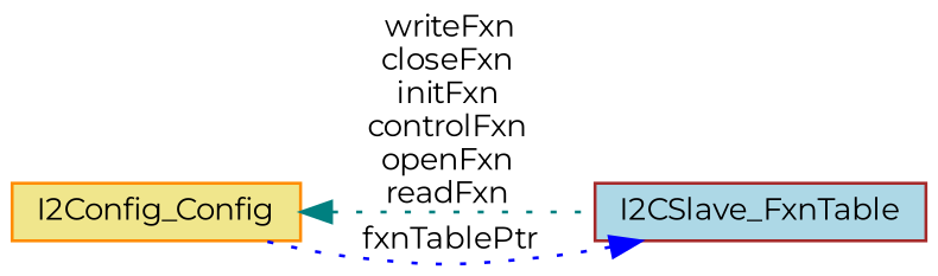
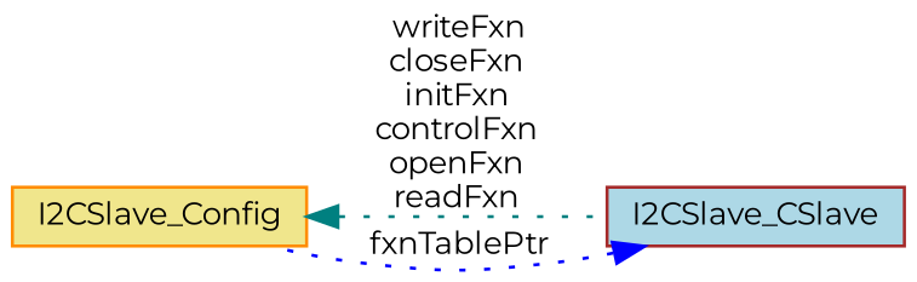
  digraph {
    rankdir=LR
    fontname=Montserrat
    node [fontname=Montserrat fontsize=10 shape=record style=filled]
    edge [dir=back fontname=Montserrat fontsize=10 labelfontname=Helvetica labelfontsize=10 style=dotted]
-   n1 [color=darkorange fillcolor=khaki fontcolor=black height=0.2 label=I2Config_Config width=0.4]
-   n2 [color=brown fillcolor=lightblue height=0.2 label=I2CSlave_FxnTable width=0.4]
+   n1 [color=darkorange fillcolor=khaki fontcolor=black height=0.2 label=I2CSlave_Config width=0.4]
+   n2 [color=brown fillcolor=lightblue height=0.2 label=I2CSlave_CSlave width=0.4]
    n1 -> n2 [color=teal label=" writeFxn\ncloseFxn\ninitFxn\ncontrolFxn\nopenFxn\nreadFxn"]
    n2 -> n1 [color=blue label=" fxnTablePtr"]
  }
